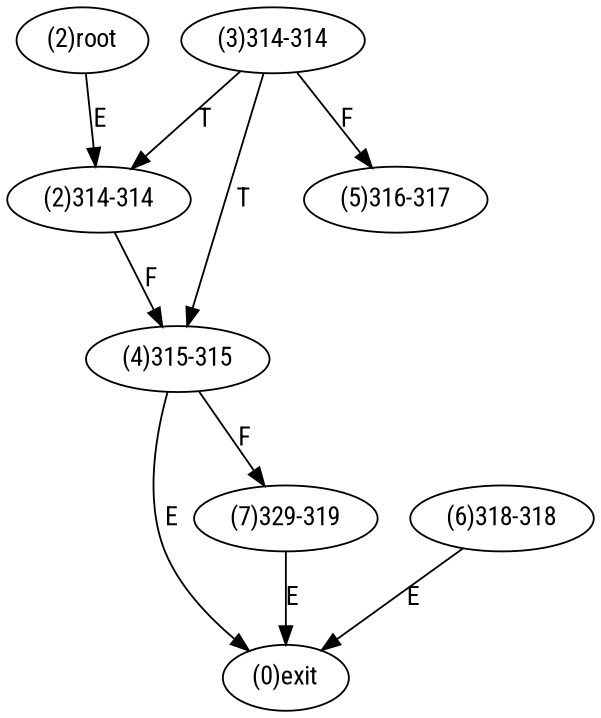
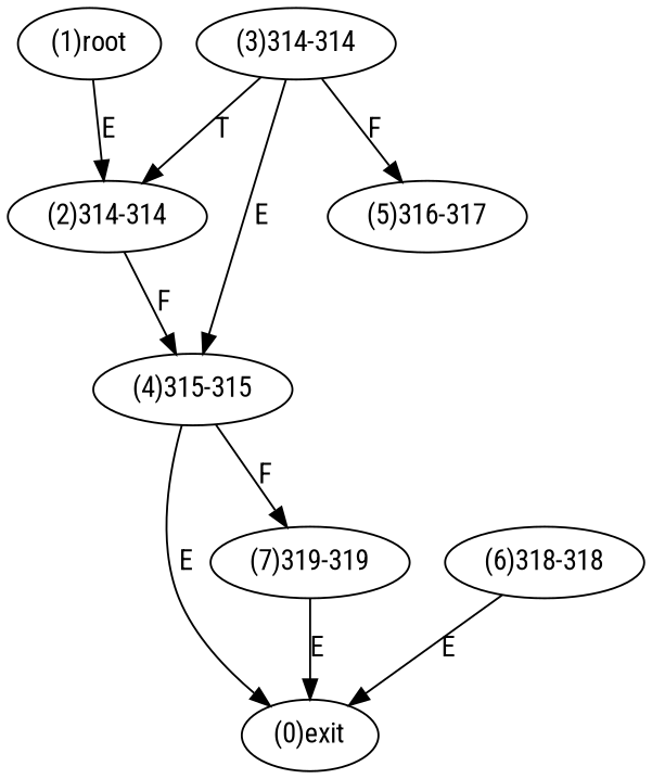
  digraph {
    fontname="Roboto Condensed"
    node [fontname="Roboto Condensed"]
    edge [fontname="Roboto Condensed"]
-   n1 [label="(2)root"]
+   n1 [label="(1)root"]
    n2 [label="(2)314-314"]
    n3 [label="(4)315-315"]
    n4 [label="(3)314-314"]
    n5 [label="(5)316-317"]
    n6 [label="(0)exit"]
-   n7 [label="(7)329-319"]
+   n7 [label="(7)319-319"]
    n8 [label="(6)318-318"]
    n1 -> n2 [label=E]
    n2 -> n3 [label=F]
    n3 -> n6 [label=E]
    n3 -> n7 [label=F]
    n4 -> n2 [label=T]
-   n4 -> n3 [label=T]
+   n4 -> n3 [label=E]
    n4 -> n5 [label=F]
    n7 -> n6 [label=E]
    n8 -> n6 [label=E]
  }
